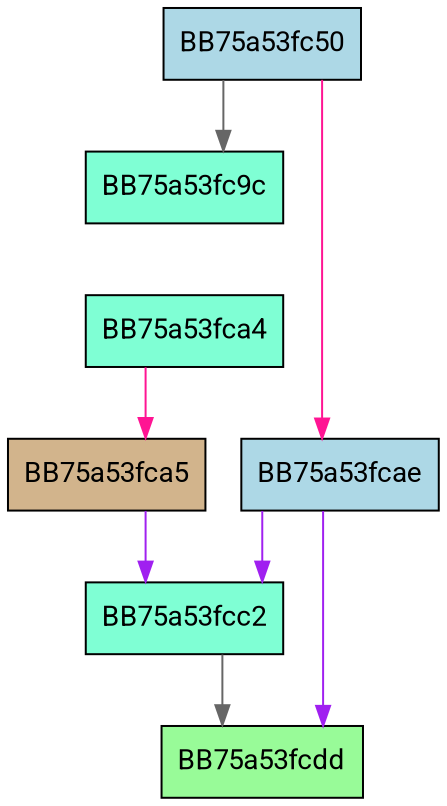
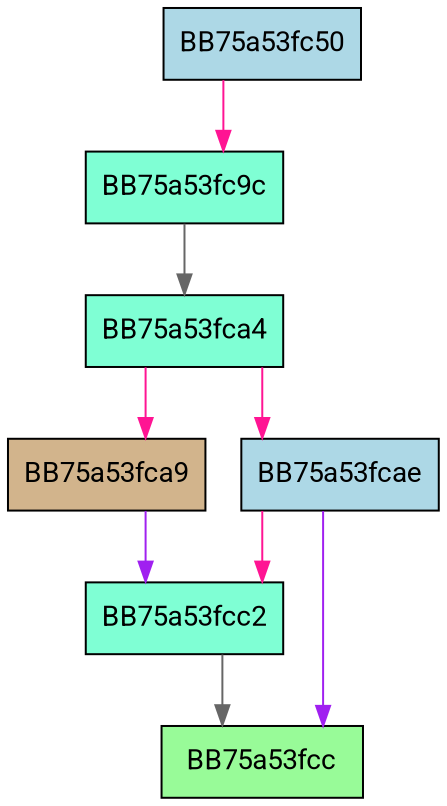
  digraph {
    fontname=Roboto
    splines=ortho
    node [fillcolor=aquamarine fontname=Roboto shape=box style=filled]
    edge [color=gray40 fontname=Roboto]
    BB75a53fc50 [fillcolor=lightblue]
    BB75a53fc9c
    BB75a53fca4
    BB75a53fcae [fillcolor=lightblue]
-   BB75a53fca9 [fillcolor=tan label=BB75a53fca5]
-   BB75a53fcdd [fillcolor=palegreen]
+   BB75a53fca9 [fillcolor=tan]
+   BB75a53fcdd [fillcolor=palegreen label=BB75a53fcc]
    BB75a53fcc2
-   BB75a53fc50 -> BB75a53fc9c
-   BB75a53fc50 -> BB75a53fcae [color=deeppink]
+   BB75a53fc50 -> BB75a53fc9c [color=deeppink]
+   BB75a53fc9c -> BB75a53fca4
+   BB75a53fca4 -> BB75a53fcae [color=deeppink]
    BB75a53fca4 -> BB75a53fca9 [color=deeppink]
    BB75a53fcae -> BB75a53fcdd [color=purple]
-   BB75a53fcae -> BB75a53fcc2 [color=purple]
+   BB75a53fcae -> BB75a53fcc2 [color=deeppink]
    BB75a53fca9 -> BB75a53fcc2 [color=purple]
    BB75a53fcc2 -> BB75a53fcdd
  }
